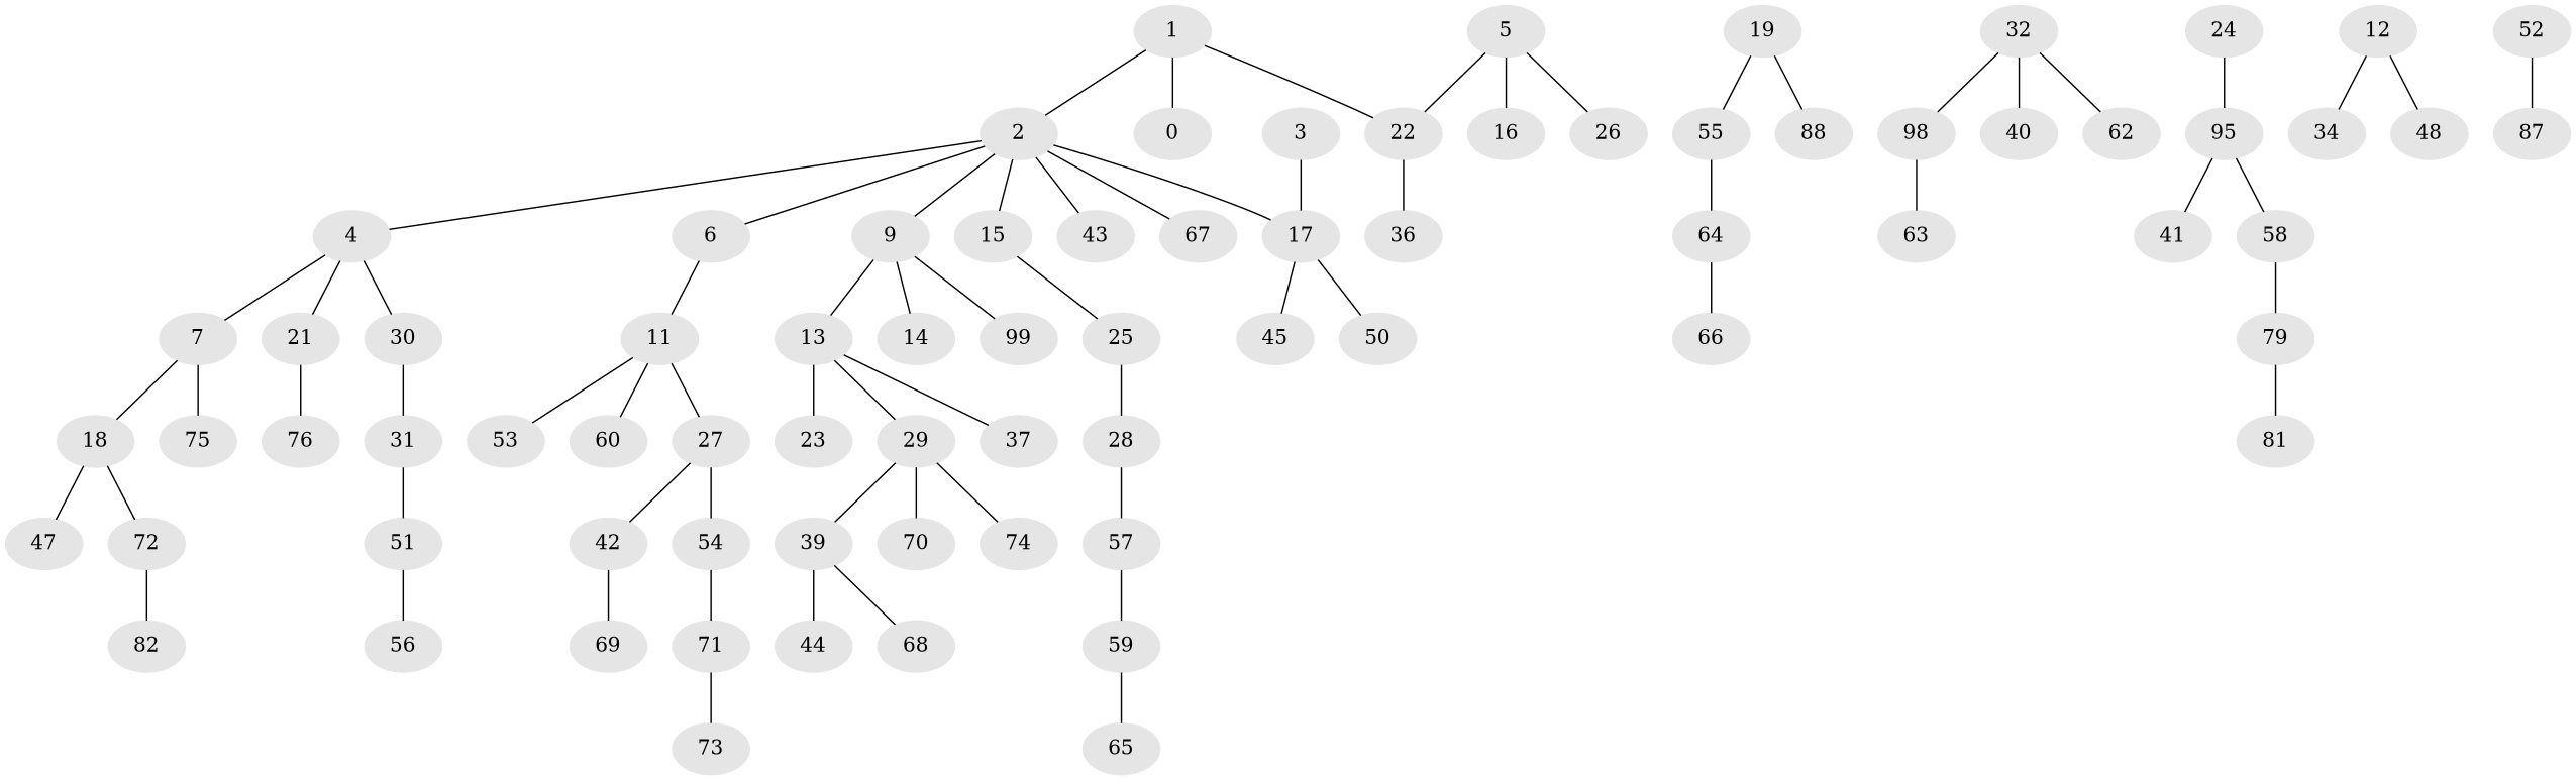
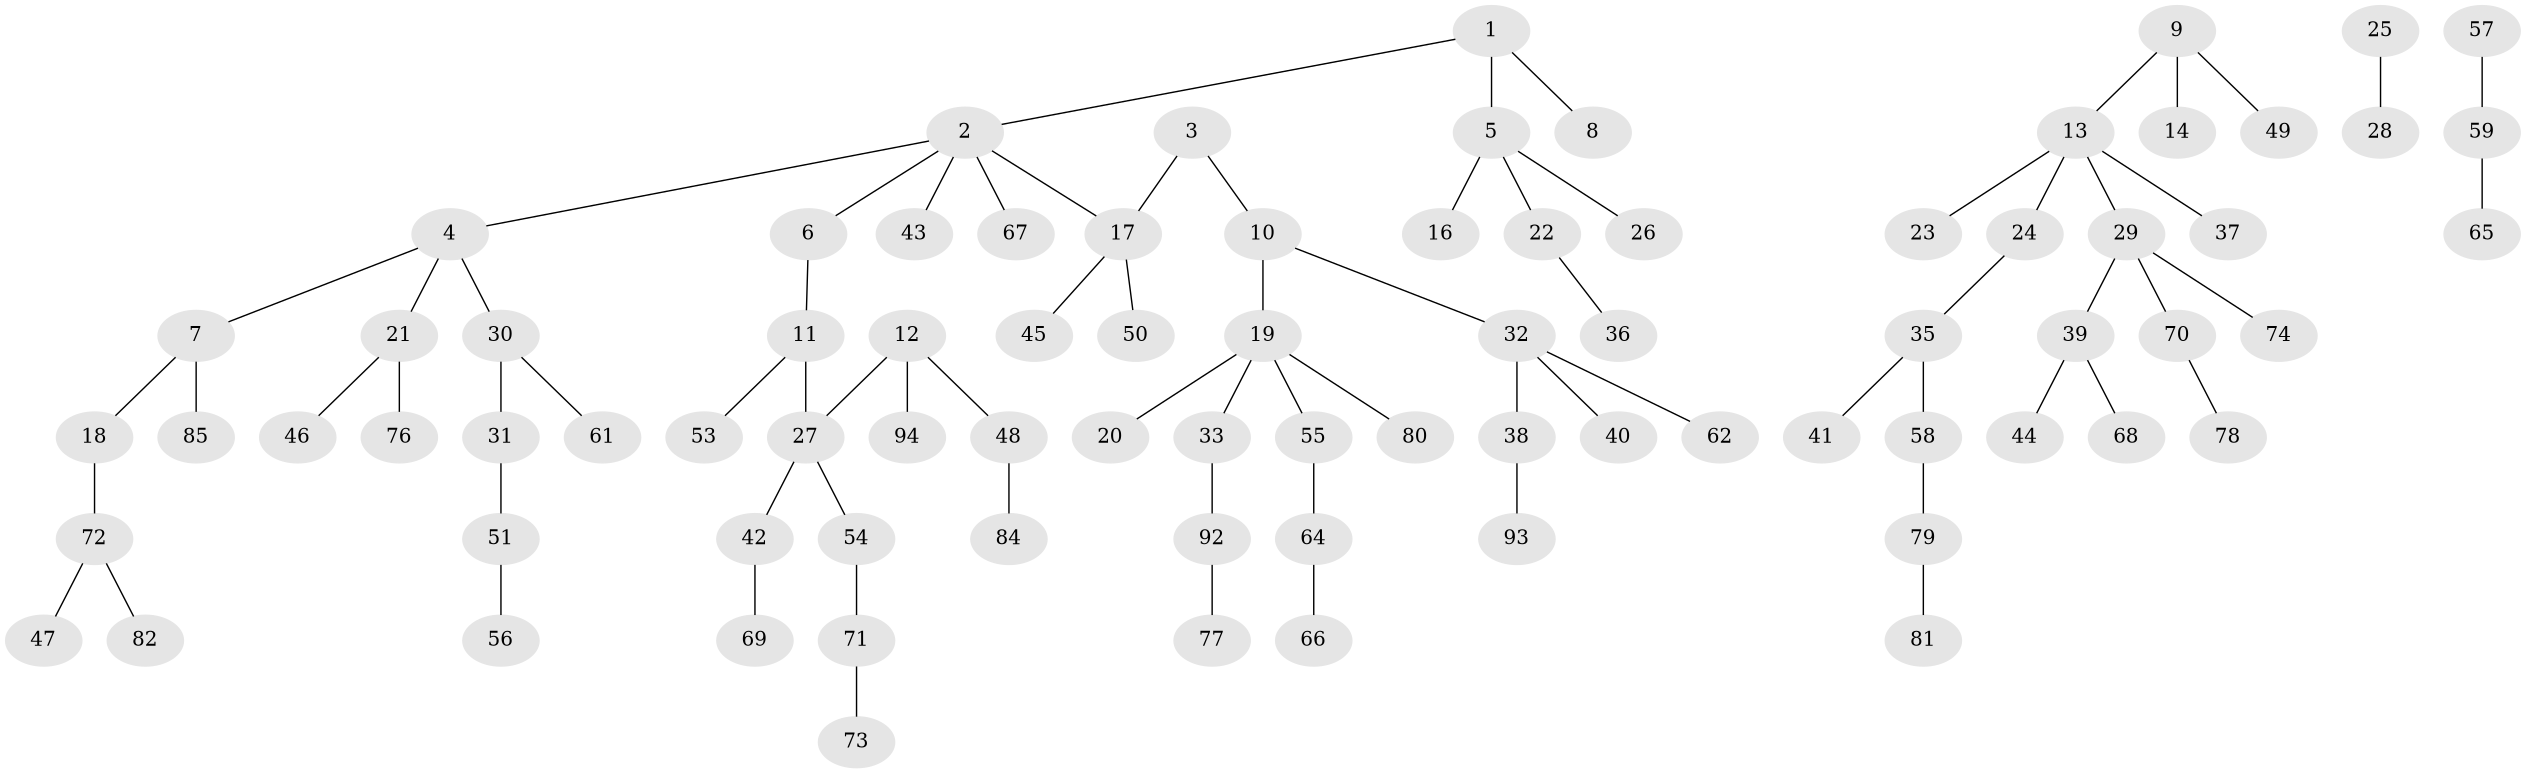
  graph {
    node [color=gray90 style=filled]
    1
    2
    5
-   8 [label=0]
+   8
    4
    6
    9
-   15
    43
    67
    17
    16
    22
    26
    3
+   10
    7
    21
    30
    11
    13
    14
-   49 [label=99]
+   49
    25
    19
    32
    45
    50
    18
-   75
+   75 [label=85]
+   46
    76
    31
+   61
    36
    53
-   60
    27
    47
    72
    23
    24
    29
    37
+   20
+   33
    55
-   80 [label=88]
-   38 [label=98]
+   80
+   38
    40
    62
    12
-   34
+   34 [label=94]
    48
    42
    54
-   35 [label=95]
+   84
+   35
    39
    70
    74
    28
    82
-   52
+   52 [label=92]
    64
    41
    58
    57
    69
    71
    59
    44
    68
+   78
    51
    56
-   63
-   77 [label=87]
+   63 [label=93]
+   77
    79
    73
    66
    65
    81
    1 -- 2
-   1 -- 22
+   1 -- 5
    1 -- 8
    2 -- 4
    2 -- 6
-   2 -- 9
-   2 -- 15
    2 -- 43
    2 -- 67
    2 -- 17
    5 -- 16
    5 -- 22
    5 -- 26
    4 -- 7
    4 -- 21
    4 -- 30
    6 -- 11
    9 -- 13
    9 -- 14
    9 -- 49
-   15 -- 25
    17 -- 45
    17 -- 50
    22 -- 36
    3 -- 17
+   3 -- 10
+   10 -- 19
+   10 -- 32
    7 -- 18
    7 -- 75
+   21 -- 46
    21 -- 76
    30 -- 31
+   30 -- 61
    11 -- 53
-   11 -- 60
    11 -- 27
    13 -- 23
+   13 -- 24
    13 -- 29
    13 -- 37
    25 -- 28
+   19 -- 20
+   19 -- 33
    19 -- 55
    19 -- 80
    32 -- 38
    32 -- 40
    32 -- 62
-   18 -- 47
+   72 -- 47
    18 -- 72
    31 -- 51
    27 -- 42
    27 -- 54
    72 -- 82
    24 -- 35
    29 -- 39
    29 -- 70
    29 -- 74
+   33 -- 52
    55 -- 64
    38 -- 63
+   12 -- 27
    12 -- 34
    12 -- 48
+   48 -- 84
    42 -- 69
    54 -- 71
    35 -- 41
    35 -- 58
    39 -- 44
    39 -- 68
-   28 -- 57
+   70 -- 78
    52 -- 77
    64 -- 66
    58 -- 79
    57 -- 59
    71 -- 73
    59 -- 65
    51 -- 56
    79 -- 81
  }
